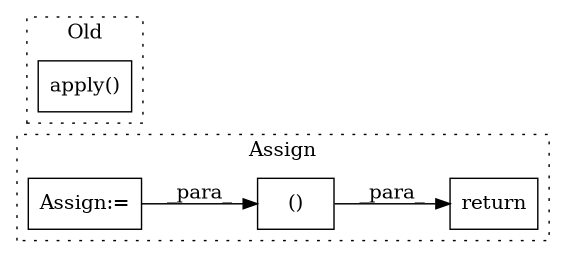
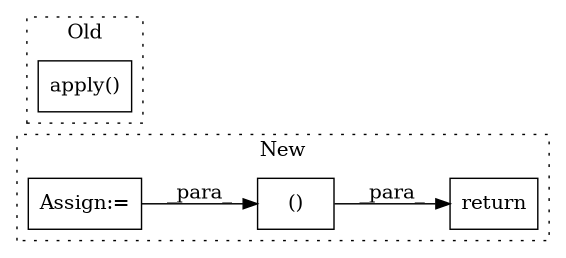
  digraph {
    rankdir=LR
    node [shape=box]
    n1 [a=54 l=22 label="()" s=8920]
    n2 [a=68 l=3 label="Assign:=" s=8776]
    n3 [a=93 l=7 label=return s=8861]
    n4 [a=75 l="18,75" label="apply()" s="8221,8243"]
    subgraph cluster_1 {
-     label=Assign
+     label=New
      style=dotted
      n1
      n2
      n3
    }
    subgraph cluster_2 {
      label=Old
      style=dotted
      n4
    }
    n1 -> n3 [label=_para_]
    n2 -> n1 [label=_para_]
  }
